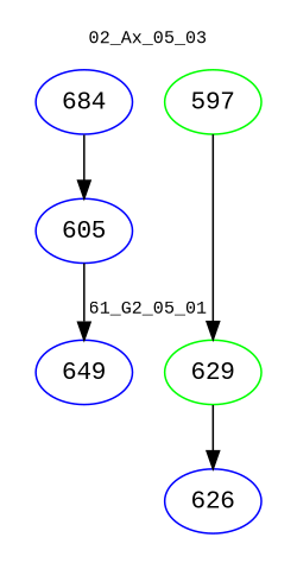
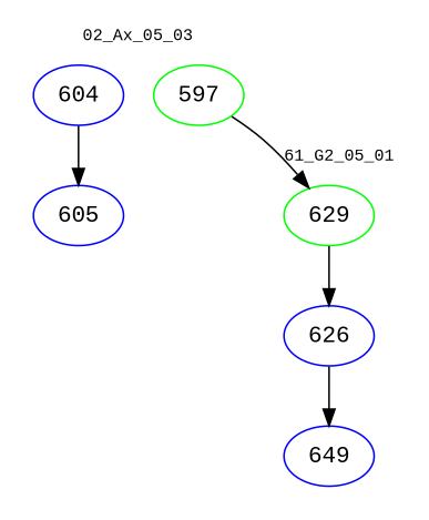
  digraph {
    fontname="Liberation Mono"
    node [color=blue fontname="Liberation Mono"]
    edge [color=black fontname="Liberation Mono"]
    n1 [color=green label=597]
-   n2 [label=684]
+   n2 [label=604]
    n3 [label=605]
    n4 [color=green label=629]
    n5 [label=626]
    n6 [label=649]
    subgraph cluster_1 {
      color=white
      fontsize=10
      label="02_Ax_05_03"
      n1
      n2
      n3
    }
    subgraph cluster_2 {
      color=white
      fontsize=10
      label="61_G2_05_01"
      n4
      n5
      n6
    }
    n1 -> n4
    n2 -> n3
    n4 -> n5
-   n3 -> n6
+   n5 -> n6
  }
